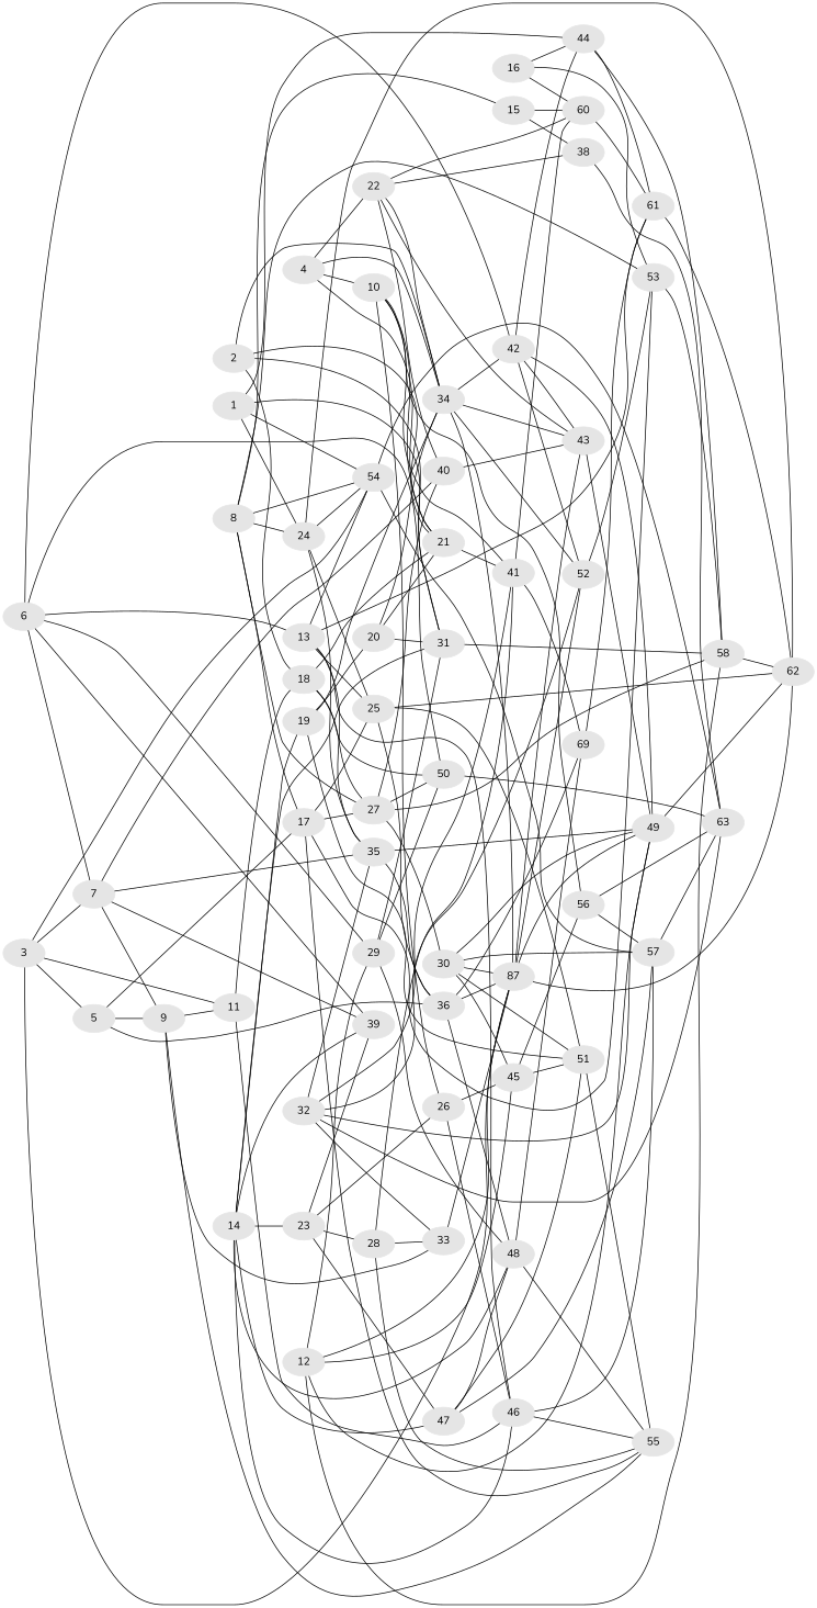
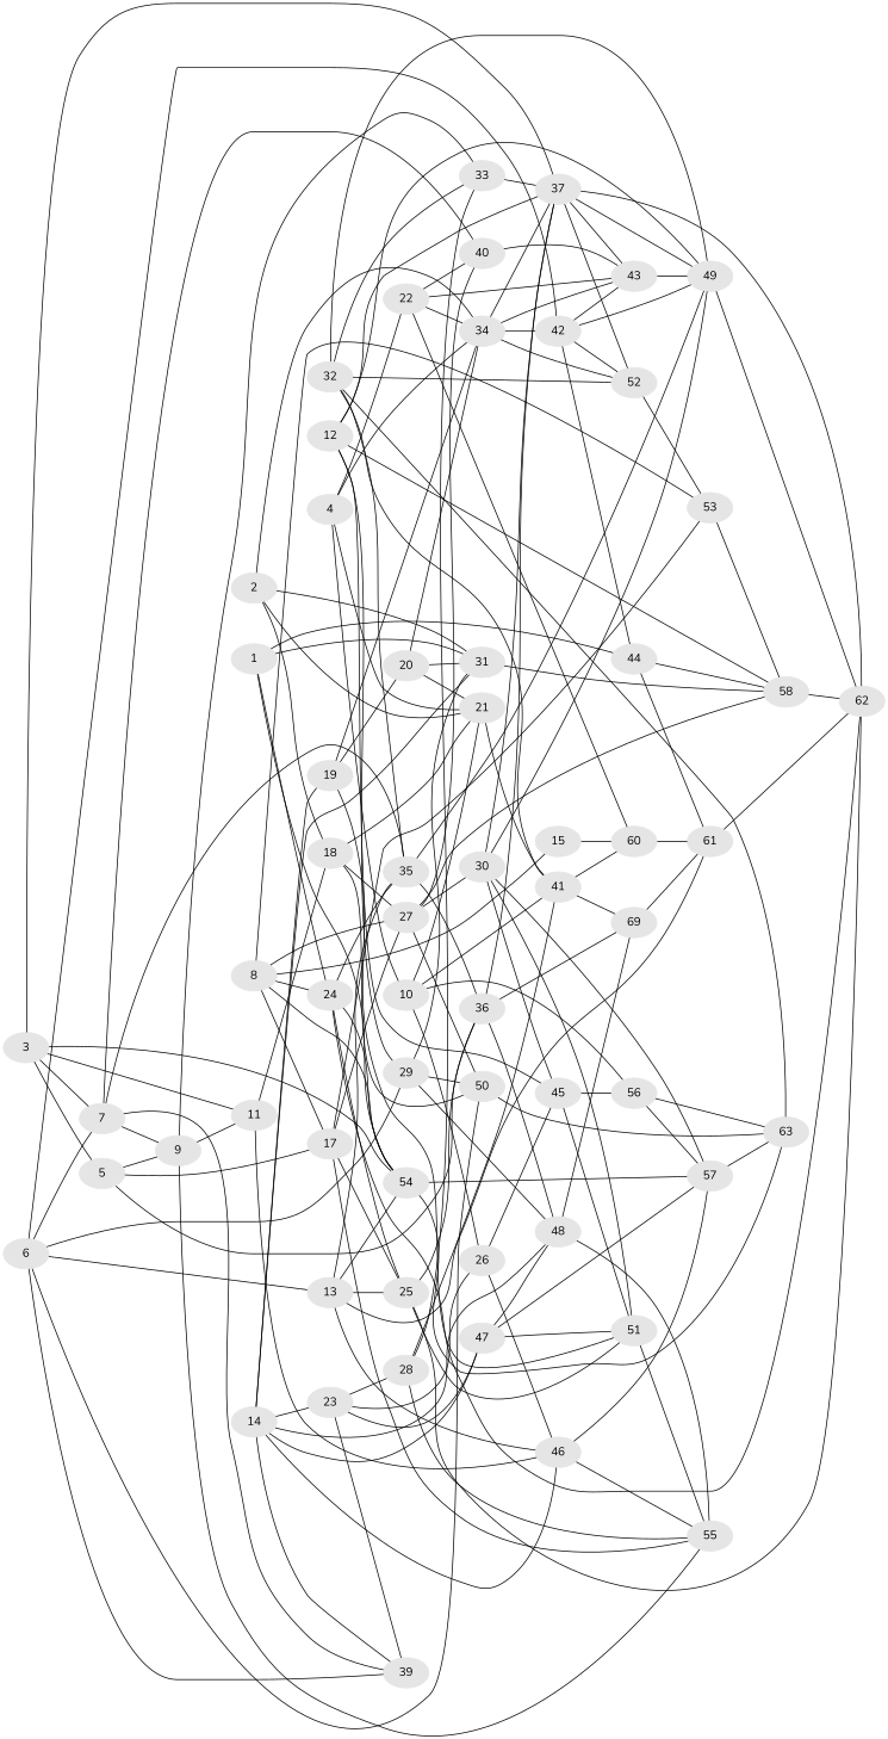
  graph {
    fontname=Nunito
    rankdir=LR
    node [color=gray90 fontname=Nunito style=filled]
    edge [fontname=Nunito weight=1.0]
    1
    24
    31
    44
    54
    35
    25
    62
    58
    61
    2
    18
    21
    34
    50
    27
    41
-   37 [label=87]
+   37
    42
    43
    52
    3
    5
    7
    11
    9
    17
    36
    39
    40
    46
    49
    57
    63
    4
    10
    22
    26
    56
-   38
    60
    33
    55
    53
    48
    n46 [label=69]
    6
    13
    29
    8
    15
    30
    45
    12
    51
    14
    19
    47
    23
    20
-   16
    28
    32
    1 -- 24
    1 -- 31
    1 -- 44 [weight=2.0]
    1 -- 54
    24 -- 54
    24 -- 35
    24 -- 25
    24 -- 62
    31 -- 58
    44 -- 58
    44 -- 61
    54 -- 57
    54 -- 63
    35 -- 36
    35 -- 49
    25 -- 62
    25 -- 36
    25 -- 51
    58 -- 62
    61 -- 62
    2 -- 31
    2 -- 18
    2 -- 21
    2 -- 34
    18 -- 21
    18 -- 50
    18 -- 27 [weight=2.0]
    21 -- 41
    34 -- 37
    34 -- 42
    34 -- 43 [weight=2.0]
    34 -- 52
    50 -- 63
    27 -- 58
    27 -- 50
    27 -- 40
    27 -- 30
    41 -- 60
    41 -- n46
    37 -- 62
    37 -- 43
    37 -- 52
    37 -- 49
    42 -- 44
    42 -- 43
    42 -- 52
    42 -- 49
    43 -- 49 [weight=2.0]
    52 -- 53
    3 -- 54 [weight=2.0]
    3 -- 37
    3 -- 5
    3 -- 7
    3 -- 11
    5 -- 9
    5 -- 17
    5 -- 36
    7 -- 35
    7 -- 9
    7 -- 39
    7 -- 40
    11 -- 18
    11 -- 46
    9 -- 11
    9 -- 33 [weight=2.0]
    9 -- 55
    17 -- 25
    17 -- 27
    17 -- 55
    17 -- 53
    36 -- 37
    36 -- 48
    36 -- n46
    40 -- 43
    46 -- 57
    46 -- 55
    49 -- 62
    57 -- 63
    4 -- 21
    4 -- 34
    4 -- 10
    4 -- 22
    10 -- 21
    10 -- 41
    10 -- 26
    10 -- 56 [weight=2.0]
    22 -- 34
    22 -- 43
    22 -- 40
-   22 -- 38
    22 -- 60
    26 -- 46
    26 -- 45
    56 -- 57
    56 -- 63
-   38 -- 63
    60 -- 61
    33 -- 37
    53 -- 58
    48 -- 55
    48 -- n46
    n46 -- 61
    6 -- 50
    6 -- 42
    6 -- 7
    6 -- 39
    6 -- 13
    6 -- 29
    13 -- 54
    13 -- 35
    13 -- 25
    13 -- 61
    13 -- 46
    29 -- 31
    29 -- 50 [weight=2.0]
    29 -- 48
    8 -- 24
    8 -- 54
    8 -- 27
    8 -- 17
    8 -- 53
    8 -- 15
-   15 -- 38 [weight=2.0]
    15 -- 60 [weight=2.0]
    30 -- 37
    30 -- 49
    30 -- 57
    30 -- 45
    30 -- 51
    45 -- 56 [weight=2.0]
    45 -- 51
    12 -- 58
    12 -- 37
    12 -- 49 [weight=2.0]
    12 -- 29
    12 -- 45
    51 -- 55
    14 -- 31
    14 -- 39
    14 -- 46
    14 -- 48
    14 -- 19
    14 -- 47
    14 -- 23 [weight=2.0]
    19 -- 34
    19 -- 51
    19 -- 20
    47 -- 57
    47 -- 48
    47 -- 51
    23 -- 39
    23 -- 26
    23 -- 47
    23 -- 28
    20 -- 31 [weight=3.0]
    20 -- 21
    20 -- 34
-   16 -- 44
-   16 -- 60
-   16 -- 53 [weight=2.0]
    28 -- 41
    28 -- 33
    28 -- 55
    32 -- 35
    32 -- 41
    32 -- 52 [weight=2.0]
    32 -- 49
    32 -- 63
    32 -- 33 [weight=2.0]
  }
